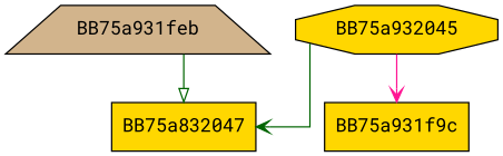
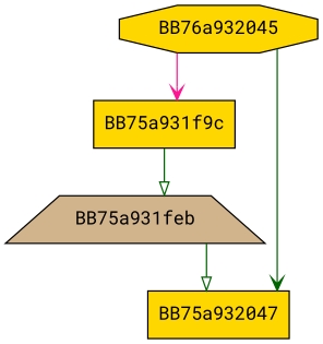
  digraph {
    fontname="Roboto Mono"
    splines=ortho
    node [fillcolor=gold fontname="Roboto Mono" shape=box style=filled]
    edge [arrowhead=onormal color=darkgreen fontname="Roboto Mono"]
    BB75a931feb [fillcolor=tan shape=trapezium]
    BB75a931f9c
-   BB75a932045 [shape=octagon]
-   BB75a932047 [label=BB75a832047]
+   BB75a932045 [shape=octagon label=BB76a932045]
+   BB75a932047
    BB75a931feb -> BB75a932047
+   BB75a931f9c -> BB75a931feb
    BB75a932045 -> BB75a931f9c [arrowhead=vee color=deeppink]
    BB75a932045 -> BB75a932047 [arrowhead=vee]
  }
